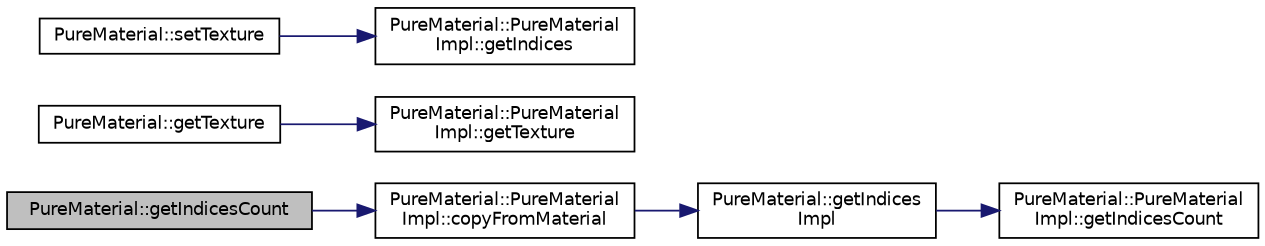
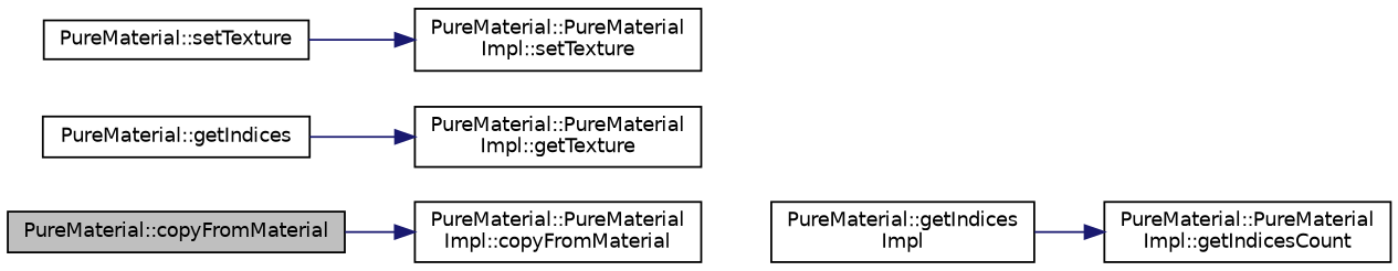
  digraph {
    rankdir=LR
    node [color=black fillcolor=white fontname=Helvetica fontsize=10 shape=record style=filled]
    edge [color=midnightblue fontname=Helvetica fontsize=10 labelfontname=Helvetica labelfontsize=10 style=solid]
-   n1 [fillcolor=grey75 fontcolor=black height=0.2 label="PureMaterial::getIndicesCount" width=0.4]
+   n1 [fillcolor=grey75 fontcolor=black height=0.2 label="PureMaterial::copyFromMaterial" width=0.4]
    n2 [height=0.2 label="PureMaterial::PureMaterial\lImpl::copyFromMaterial" width=0.4]
    n3 [height=0.2 label="PureMaterial::getIndices\lImpl" width=0.4]
    n4 [height=0.2 label="PureMaterial::PureMaterial\lImpl::getIndicesCount" width=0.4]
-   n5 [height=0.2 label="PureMaterial::getTexture" width=0.4]
+   n5 [height=0.2 label="PureMaterial::getIndices" width=0.4]
    n6 [height=0.2 label="PureMaterial::PureMaterial\lImpl::getTexture" width=0.4]
    n7 [height=0.2 label="PureMaterial::setTexture" width=0.4]
-   n8 [height=0.2 label="PureMaterial::PureMaterial\lImpl::getIndices" width=0.4]
+   n8 [height=0.2 label="PureMaterial::PureMaterial\lImpl::setTexture" width=0.4]
    n1 -> n2
-   n2 -> n3
    n3 -> n4
    n5 -> n6
    n7 -> n8
  }
